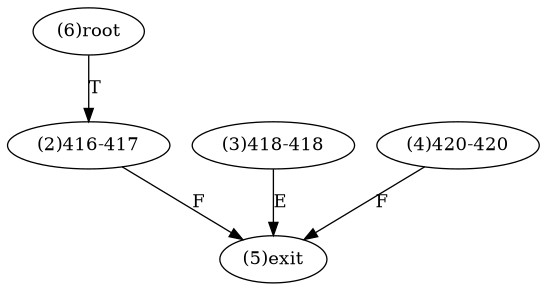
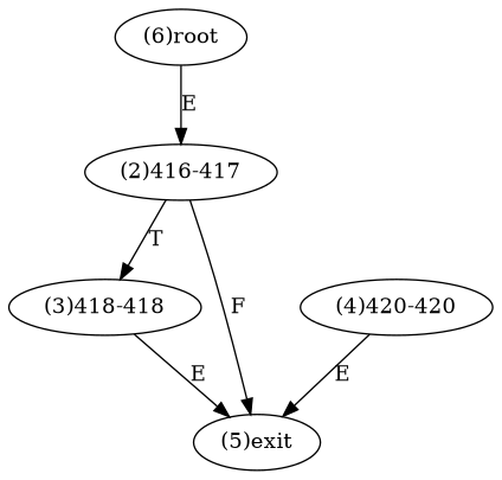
  digraph {
    n1 [label="(6)root"]
    n2 [label="(2)416-417"]
    n3 [label="(3)418-418"]
    n4 [label="(5)exit"]
    n5 [label="(4)420-420"]
-   n1 -> n2 [label=T]
+   n1 -> n2 [label=E]
+   n2 -> n3 [label=T]
    n2 -> n4 [label=F]
    n3 -> n4 [label=E]
-   n5 -> n4 [label=F]
+   n5 -> n4 [label=E]
  }
